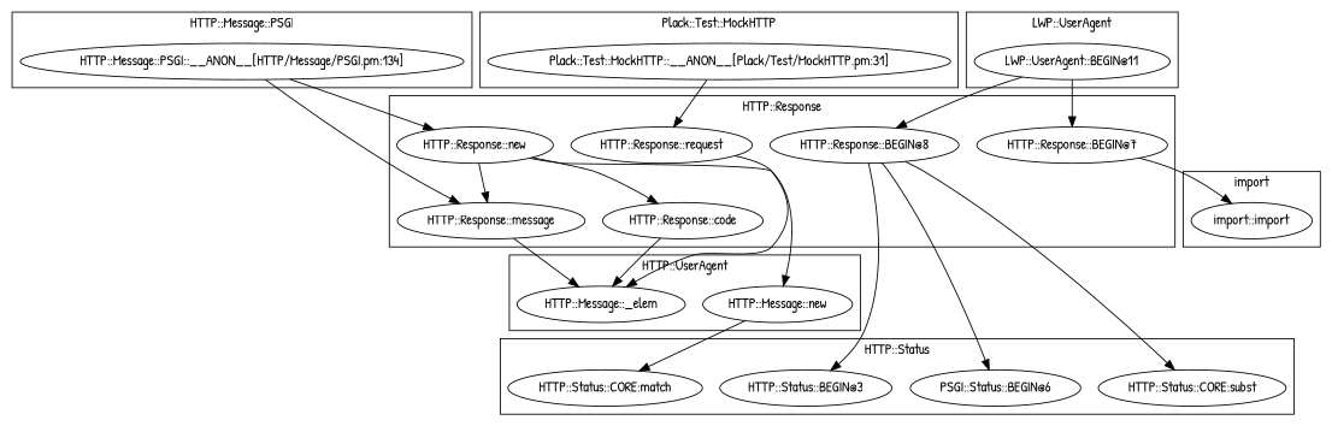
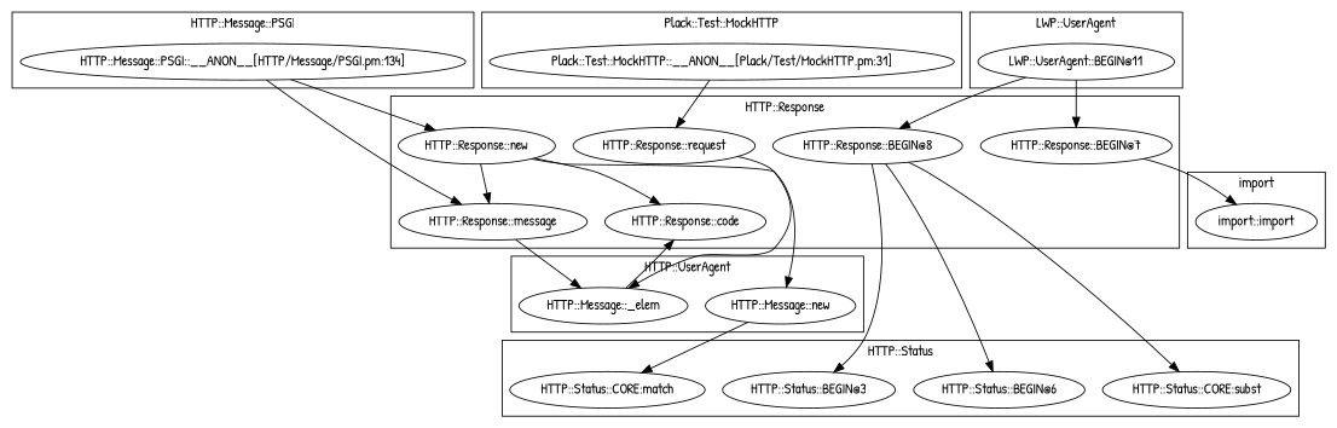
  digraph {
    fontname="Patrick Hand"
    node [fontname="Patrick Hand"]
    edge [fontname="Patrick Hand"]
    "Plack::Test::MockHTTP::__ANON__[Plack/Test/MockHTTP.pm:31]"
    "HTTP::Message::new"
    "HTTP::Message::_elem"
    "HTTP::Message::PSGI::__ANON__[HTTP/Message/PSGI.pm:134]"
    "HTTP::Status::CORE:match"
    "HTTP::Status::CORE:subst"
    "HTTP::Status::BEGIN@3"
-   "HTTP::Status::BEGIN@6" [label="PSGI::Status::BEGIN@6"]
+   "HTTP::Status::BEGIN@6"
    "HTTP::Response::new"
    "HTTP::Response::request"
    "HTTP::Response::BEGIN@8"
    "HTTP::Response::code"
    "HTTP::Response::BEGIN@7"
    "HTTP::Response::message"
    "LWP::UserAgent::BEGIN@11"
    n16 [label="import::import"]
    subgraph cluster_1 {
      label="Plack::Test::MockHTTP"
      "Plack::Test::MockHTTP::__ANON__[Plack/Test/MockHTTP.pm:31]"
    }
    subgraph cluster_2 {
      label="HTTP::UserAgent"
      "HTTP::Message::new"
      "HTTP::Message::_elem"
    }
    subgraph cluster_3 {
      label="HTTP::Message::PSGI"
      "HTTP::Message::PSGI::__ANON__[HTTP/Message/PSGI.pm:134]"
    }
    subgraph cluster_4 {
      label="HTTP::Status"
      "HTTP::Status::CORE:match"
      "HTTP::Status::CORE:subst"
      "HTTP::Status::BEGIN@3"
      "HTTP::Status::BEGIN@6"
    }
    subgraph cluster_5 {
      label="HTTP::Response"
      "HTTP::Response::new"
      "HTTP::Response::request"
      "HTTP::Response::BEGIN@8"
      "HTTP::Response::code"
      "HTTP::Response::BEGIN@7"
      "HTTP::Response::message"
    }
    subgraph cluster_6 {
      label="LWP::UserAgent"
      "LWP::UserAgent::BEGIN@11"
    }
    subgraph cluster_7 {
      label=import
      n16
    }
    "Plack::Test::MockHTTP::__ANON__[Plack/Test/MockHTTP.pm:31]" -> "HTTP::Response::request"
    "HTTP::Message::new" -> "HTTP::Status::CORE:match"
    "HTTP::Message::PSGI::__ANON__[HTTP/Message/PSGI.pm:134]" -> "HTTP::Response::new"
    "HTTP::Message::PSGI::__ANON__[HTTP/Message/PSGI.pm:134]" -> "HTTP::Response::message"
    "HTTP::Response::new" -> "HTTP::Message::new"
    "HTTP::Response::new" -> "HTTP::Response::code"
    "HTTP::Response::new" -> "HTTP::Response::message"
    "HTTP::Response::request" -> "HTTP::Message::_elem"
    "HTTP::Response::BEGIN@8" -> "HTTP::Status::CORE:subst"
    "HTTP::Response::BEGIN@8" -> "HTTP::Status::BEGIN@3"
    "HTTP::Response::BEGIN@8" -> "HTTP::Status::BEGIN@6"
-   "HTTP::Response::code" -> "HTTP::Message::_elem"
+   "HTTP::Message::_elem" -> "HTTP::Response::code"
    "HTTP::Response::BEGIN@7" -> n16
    "HTTP::Response::message" -> "HTTP::Message::_elem"
    "LWP::UserAgent::BEGIN@11" -> "HTTP::Response::BEGIN@8"
    "LWP::UserAgent::BEGIN@11" -> "HTTP::Response::BEGIN@7"
  }
